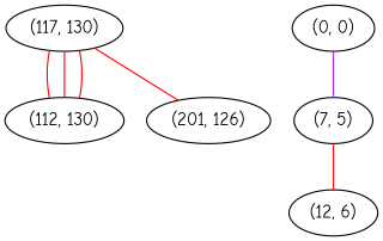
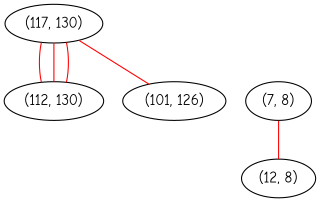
  graph {
    fontname="Comic Neue"
    node [fontname="Comic Neue"]
    edge [color=red fontname="Comic Neue" weight=1]
    n1 [label="(117, 130)"]
    "(112, 130)"
-   "(201, 126)"
-   "(0, 0)"
-   "(7, 8)" [label="(7, 5)"]
-   "(12, 8)" [label="(12, 6)"]
+   "(201, 126)" [label="(101, 126)"]
+   "(7, 8)"
+   "(12, 8)"
    n1 -- "(112, 130)"
    n1 -- "(112, 130)"
    n1 -- "(112, 130)"
    n1 -- "(201, 126)"
-   "(0, 0)" -- "(7, 8)" [color=purple weight=4]
    "(7, 8)" -- "(12, 8)"
  }
